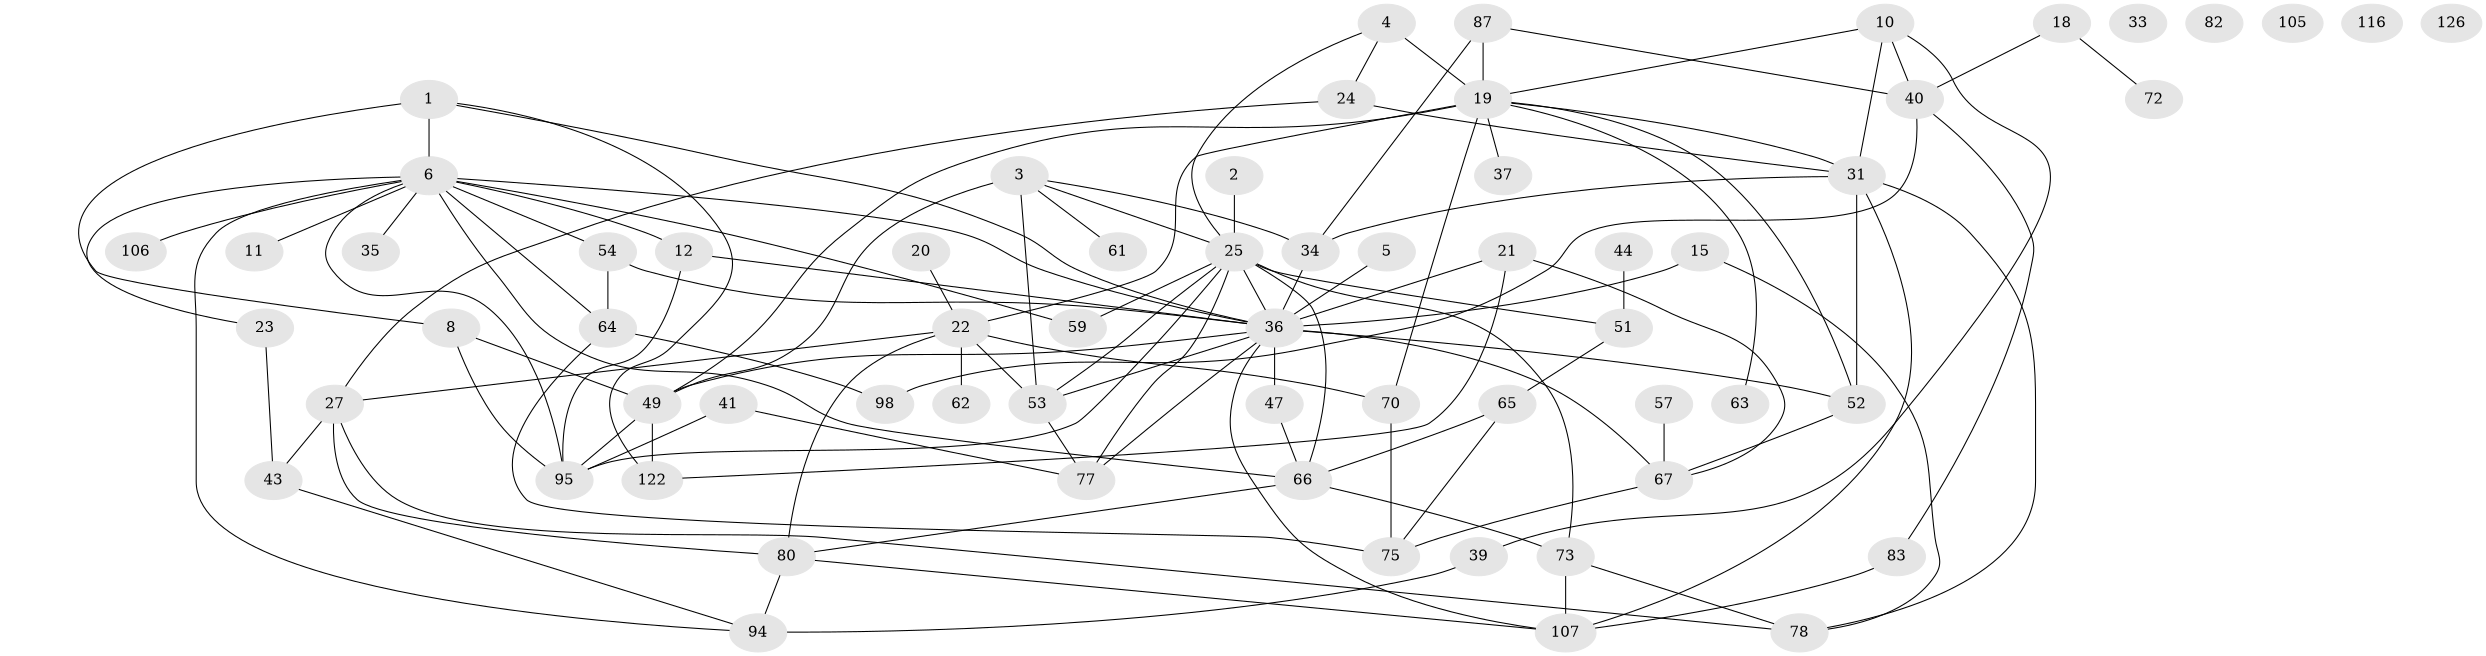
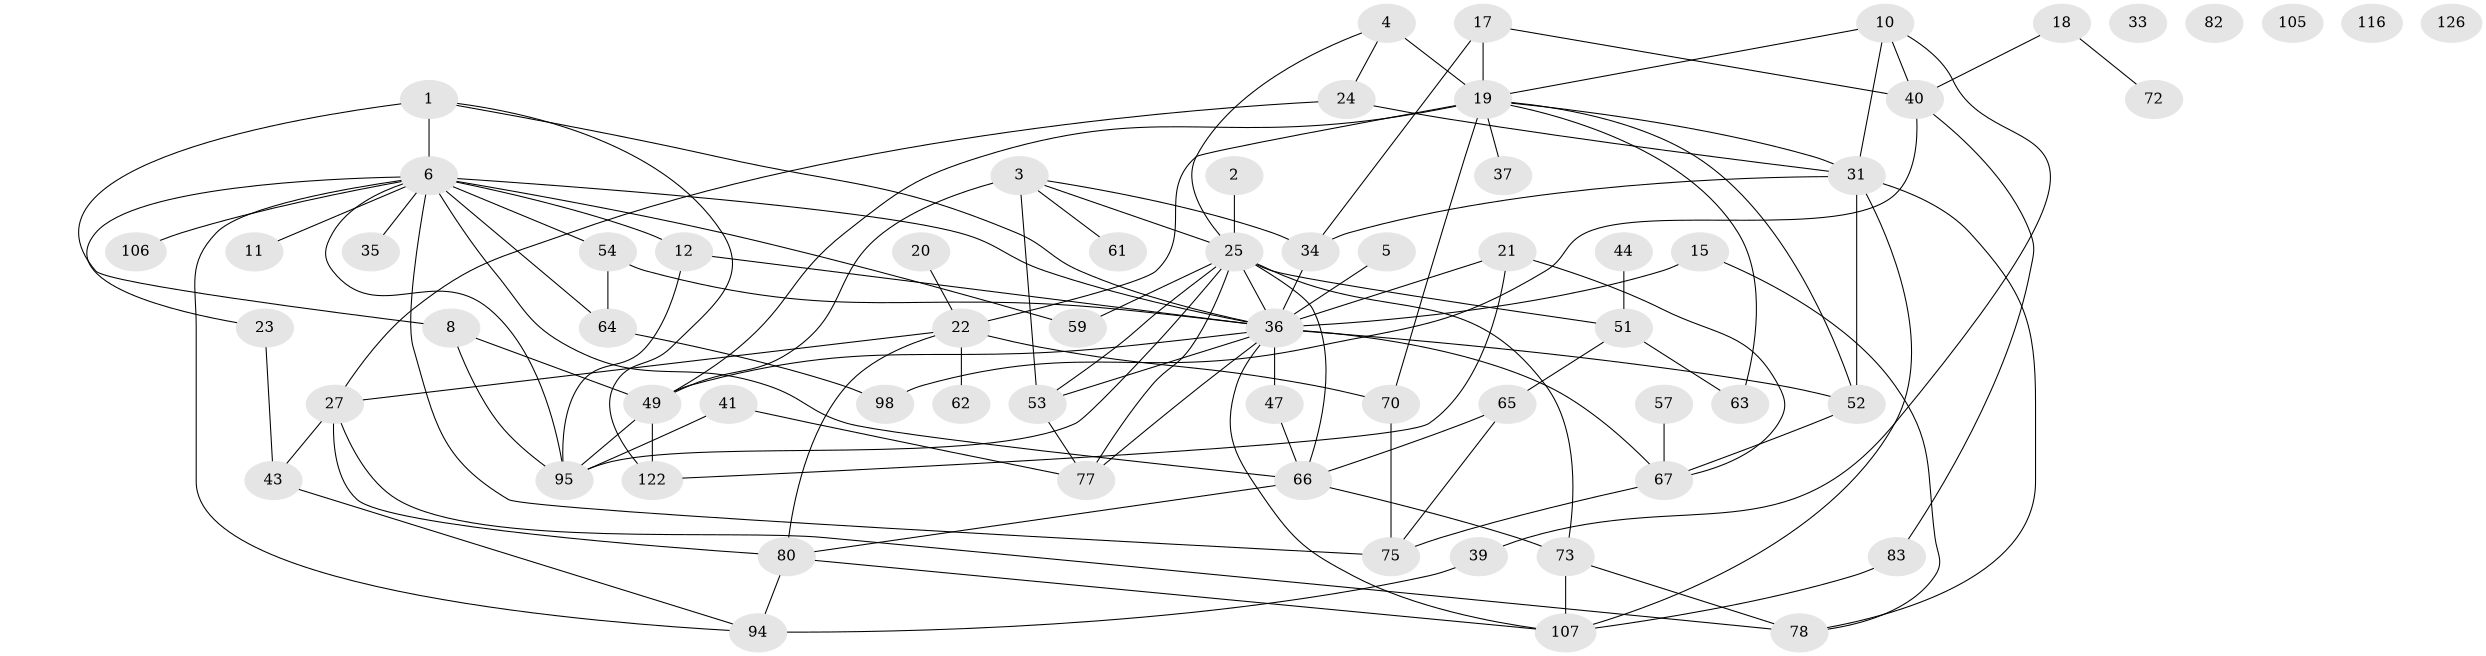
  graph {
    node [color=gray90 style=filled]
    1 [super="+115+7+28+32"]
    6 [super="+13+58"]
    36 [super="+118+96+45"]
    122 [super="+129"]
    8 [super="+48+68"]
    3 [super="+30+9+60"]
    25 [super="+78+93"]
    34 [super="+92"]
    49 [super="+87+110+69"]
    53 [super="+88"]
    61
    11
    12 [super="+55+26"]
    n14 [label=54]
    23
    35
    59
    64
    66 [super="+81"]
    75 [super="+85"]
    94
    95 [super="+100"]
    106
    52 [super="+101"]
    67
    77
    107 [super="+108"]
    47
    51
    73 [super="+111+124"]
    2
    4 [super="+114"]
    19 [super="+97+46"]
    24 [super="+90"]
    31 [super="+42"]
    22 [super="+91+119"]
    37
    63
    70 [super="+74"]
    27 [super="+29"]
    5
    43
    98
    80 [super="+84"]
    10
    39
    40 [super="+71"]
    n48 [label=78]
    83
    15 [super="+54"]
-   17 [label=87]
+   17
    18
    72 [super="+113"]
    62
    20
    21
    65 [super="+125"]
    33
    41
    44
    57
    82
    105
    116
    126
    1 -- 6
    1 -- 36
    1 -- 122
    1 -- 8 [weight=2]
    6 -- 36
    6 -- 11
    6 -- 12
    6 -- n14
    6 -- 23
    6 -- 35
    6 -- 59
    6 -- 64
    6 -- 66
-   64 -- 75
+   6 -- 75
    6 -- 94
    6 -- 95
    6 -- 106
    36 -- 49 [weight=2]
    36 -- 53
    36 -- 52
    36 -- 67
    36 -- 77
    36 -- 107
    36 -- 47 [weight=2]
    8 -- 49
    8 -- 95
    3 -- 25
    3 -- 34
    3 -- 49 [weight=2]
    3 -- 53 [weight=2]
    3 -- 61
    25 -- 36
    25 -- 53
    25 -- 59
    25 -- 66
    25 -- 95
    25 -- 77
    25 -- 51
    25 -- 73
    34 -- 36
    49 -- 122
    49 -- 95
    53 -- 77
    12 -- 36
    12 -- 95
    n14 -- 36
    n14 -- 64
    23 -- 43
    64 -- 98
    66 -- 73
    66 -- 80
    52 -- 67
    67 -- 75
    47 -- 66
+   51 -- 63
    51 -- 65
    73 -- 107
    73 -- n48
    2 -- 25
    4 -- 25
    4 -- 19 [weight=2]
    4 -- 24
    19 -- 49
    19 -- 52
    19 -- 31
    19 -- 22
    19 -- 37
    19 -- 63
    19 -- 70
    24 -- 31
    24 -- 27
    31 -- 34
    31 -- 52 [weight=2]
    31 -- 107
    31 -- n48
-   22 -- 53 [weight=2]
    22 -- 70
    22 -- 27
    22 -- 80
    22 -- 62
    70 -- 75
    27 -- 43
    27 -- 80
    27 -- n48
    5 -- 36
    43 -- 94
    80 -- 94
    80 -- 107
    10 -- 19
    10 -- 31
    10 -- 39
    10 -- 40
    39 -- 94
    40 -- 98
    40 -- 83
    83 -- 107
    15 -- 36
    15 -- n48
    17 -- 34
    17 -- 19
    17 -- 40
    18 -- 40
    18 -- 72
    20 -- 22
    21 -- 36
    21 -- 122
    21 -- 67
    65 -- 66
    65 -- 75
    41 -- 95
    41 -- 77
    44 -- 51
    57 -- 67
  }
